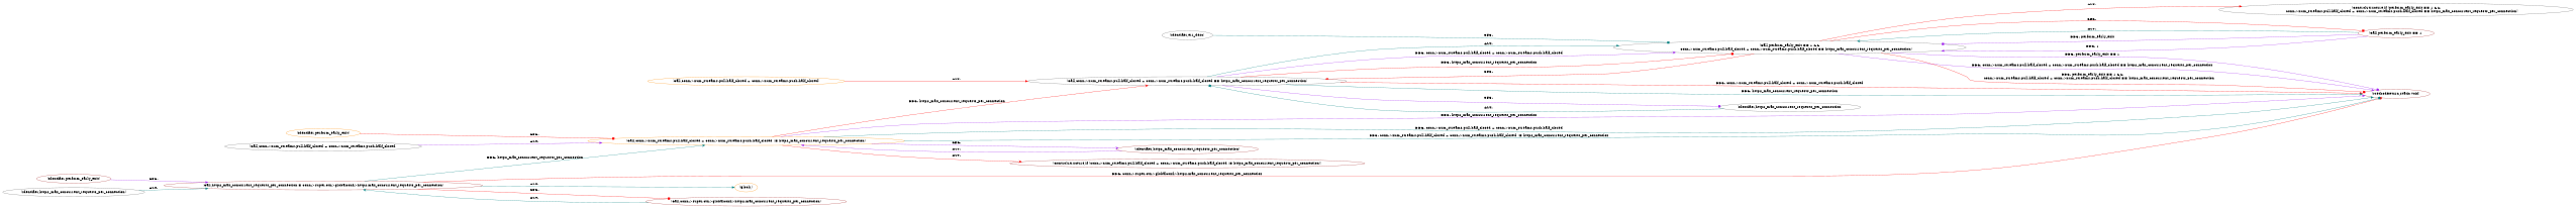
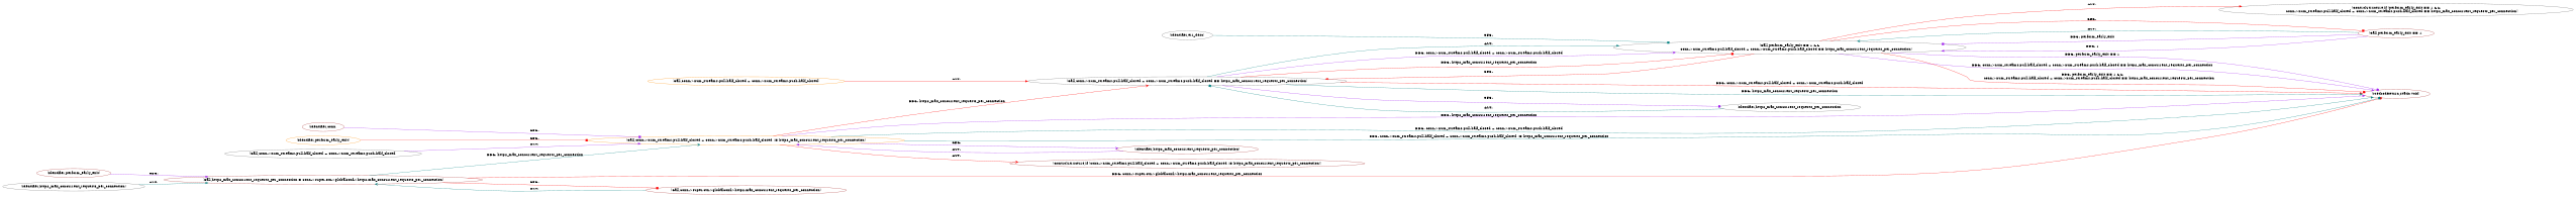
  digraph {
    rankdir=LR
    node [color=brown]
    edge [arrowhead=box color=red]
    n1 [label="(Call,http2_max_concurrent_requests_per_connection = conn->super.ctx->globalconf->http2.max_concurrent_requests_per_connection)"]
    n2 [color=darkorange label="(Call,conn->num_streams.pull.half_closed + conn->num_streams.push.half_closed != http2_max_concurrent_requests_per_connection)"]
    n3 [label="(MethodReturn,static void)"]
-   n4 [color=darkorange label="(Block,)"]
    n5 [label="(Call,conn->super.ctx->globalconf->http2.max_concurrent_requests_per_connection)"]
    n6 [color=gray40 label="(Call,conn->num_streams.pull.half_closed + conn->num_streams.push.half_closed == http2_max_concurrent_requests_per_connection)"]
    n7 [label="(Identifier,http2_max_concurrent_requests_per_connection)"]
    n8 [label="(ControlStructure,if (conn->num_streams.pull.half_closed + conn->num_streams.push.half_closed != http2_max_concurrent_requests_per_connection))"]
    n9 [color=gray40 label="(Call,perform_early_exit == 1 &&\n            conn->num_streams.pull.half_closed + conn->num_streams.push.half_closed == http2_max_concurrent_requests_per_connection)"]
    n10 [color=gray40 label="(Identifier,http2_max_concurrent_requests_per_connection)"]
    n11 [color=gray40 label="(ControlStructure,if (perform_early_exit == 1 &&\n            conn->num_streams.pull.half_closed + conn->num_streams.push.half_closed == http2_max_concurrent_requests_per_connection))"]
    n12 [label="(Call,perform_early_exit == 1)"]
+   n13 [label="(Identifier,conn)"]
    n14 [label="(Identifier,perform_early_exit)"]
    n15 [color=darkorange label="(Identifier,perform_early_exit)"]
    n16 [color=gray40 label="(Identifier,err_desc)"]
    n17 [color=gray40 label="(Call,conn->num_streams.pull.half_closed + conn->num_streams.push.half_closed)"]
    n18 [color=darkorange label="(Call,conn->num_streams.pull.half_closed + conn->num_streams.push.half_closed)"]
    n19 [color=gray40 label="(Identifier,http2_max_concurrent_requests_per_connection)"]
    n1 -> n2 [arrowhead=vee color=teal label="DDG: http2_max_concurrent_requests_per_connection"]
    n1 -> n3 [label="DDG: conn->super.ctx->globalconf->http2.max_concurrent_requests_per_connection"]
-   n1 -> n4 [arrowhead=normal color=teal label="AST: "]
    n1 -> n5 [label="CFG: "]
    n2 -> n3 [arrowhead=normal color=purple label="DDG: http2_max_concurrent_requests_per_connection"]
    n2 -> n3 [arrowhead=normal color=teal label="DDG: conn->num_streams.pull.half_closed + conn->num_streams.push.half_closed"]
    n2 -> n3 [color=teal label="DDG: conn->num_streams.pull.half_closed + conn->num_streams.push.half_closed != http2_max_concurrent_requests_per_connection"]
    n2 -> n6 [arrowhead=vee label="DDG: http2_max_concurrent_requests_per_connection"]
    n2 -> n7 [arrowhead=vee color=purple label="CFG: "]
    n2 -> n8 [arrowhead=vee label="AST: "]
    n5 -> n1 [arrowhead=vee color=teal label="AST: "]
    n6 -> n3 [arrowhead=normal label="DDG: conn->num_streams.pull.half_closed + conn->num_streams.push.half_closed"]
    n6 -> n3 [arrowhead=vee color=teal label="DDG: http2_max_concurrent_requests_per_connection"]
    n6 -> n9 [arrowhead=normal color=teal label="AST: "]
    n6 -> n9 [arrowhead=vee color=purple label="DDG: conn->num_streams.pull.half_closed + conn->num_streams.push.half_closed"]
    n6 -> n9 [label="DDG: http2_max_concurrent_requests_per_connection"]
    n6 -> n10 [color=purple label="CFG: "]
    n7 -> n2 [arrowhead=normal color=purple label="AST: "]
    n9 -> n3 [color=purple label="DDG: perform_early_exit == 1"]
    n9 -> n3 [arrowhead=vee color=purple label="DDG: conn->num_streams.pull.half_closed + conn->num_streams.push.half_closed == http2_max_concurrent_requests_per_connection"]
    n9 -> n3 [label="DDG: perform_early_exit == 1 &&\n            conn->num_streams.pull.half_closed + conn->num_streams.push.half_closed == http2_max_concurrent_requests_per_connection"]
    n9 -> n6 [arrowhead=normal label="CFG: "]
    n9 -> n11 [arrowhead=normal label="AST: "]
    n9 -> n12 [label="CFG: "]
    n10 -> n6 [color=teal label="AST: "]
    n12 -> n9 [arrowhead=vee color=teal label="AST: "]
    n12 -> n9 [color=purple label="DDG: perform_early_exit"]
    n12 -> n9 [arrowhead=normal color=purple label="DDG: 1"]
+   n13 -> n2 [color=purple label="CFG: "]
    n14 -> n1 [arrowhead=normal color=purple label="CFG: "]
    n15 -> n2 [label="CFG: "]
    n16 -> n9 [color=teal label="CFG: "]
    n17 -> n2 [arrowhead=normal color=purple label="AST: "]
    n18 -> n6 [arrowhead=normal label="AST: "]
    n19 -> n1 [arrowhead=normal color=teal label="AST: "]
  }
